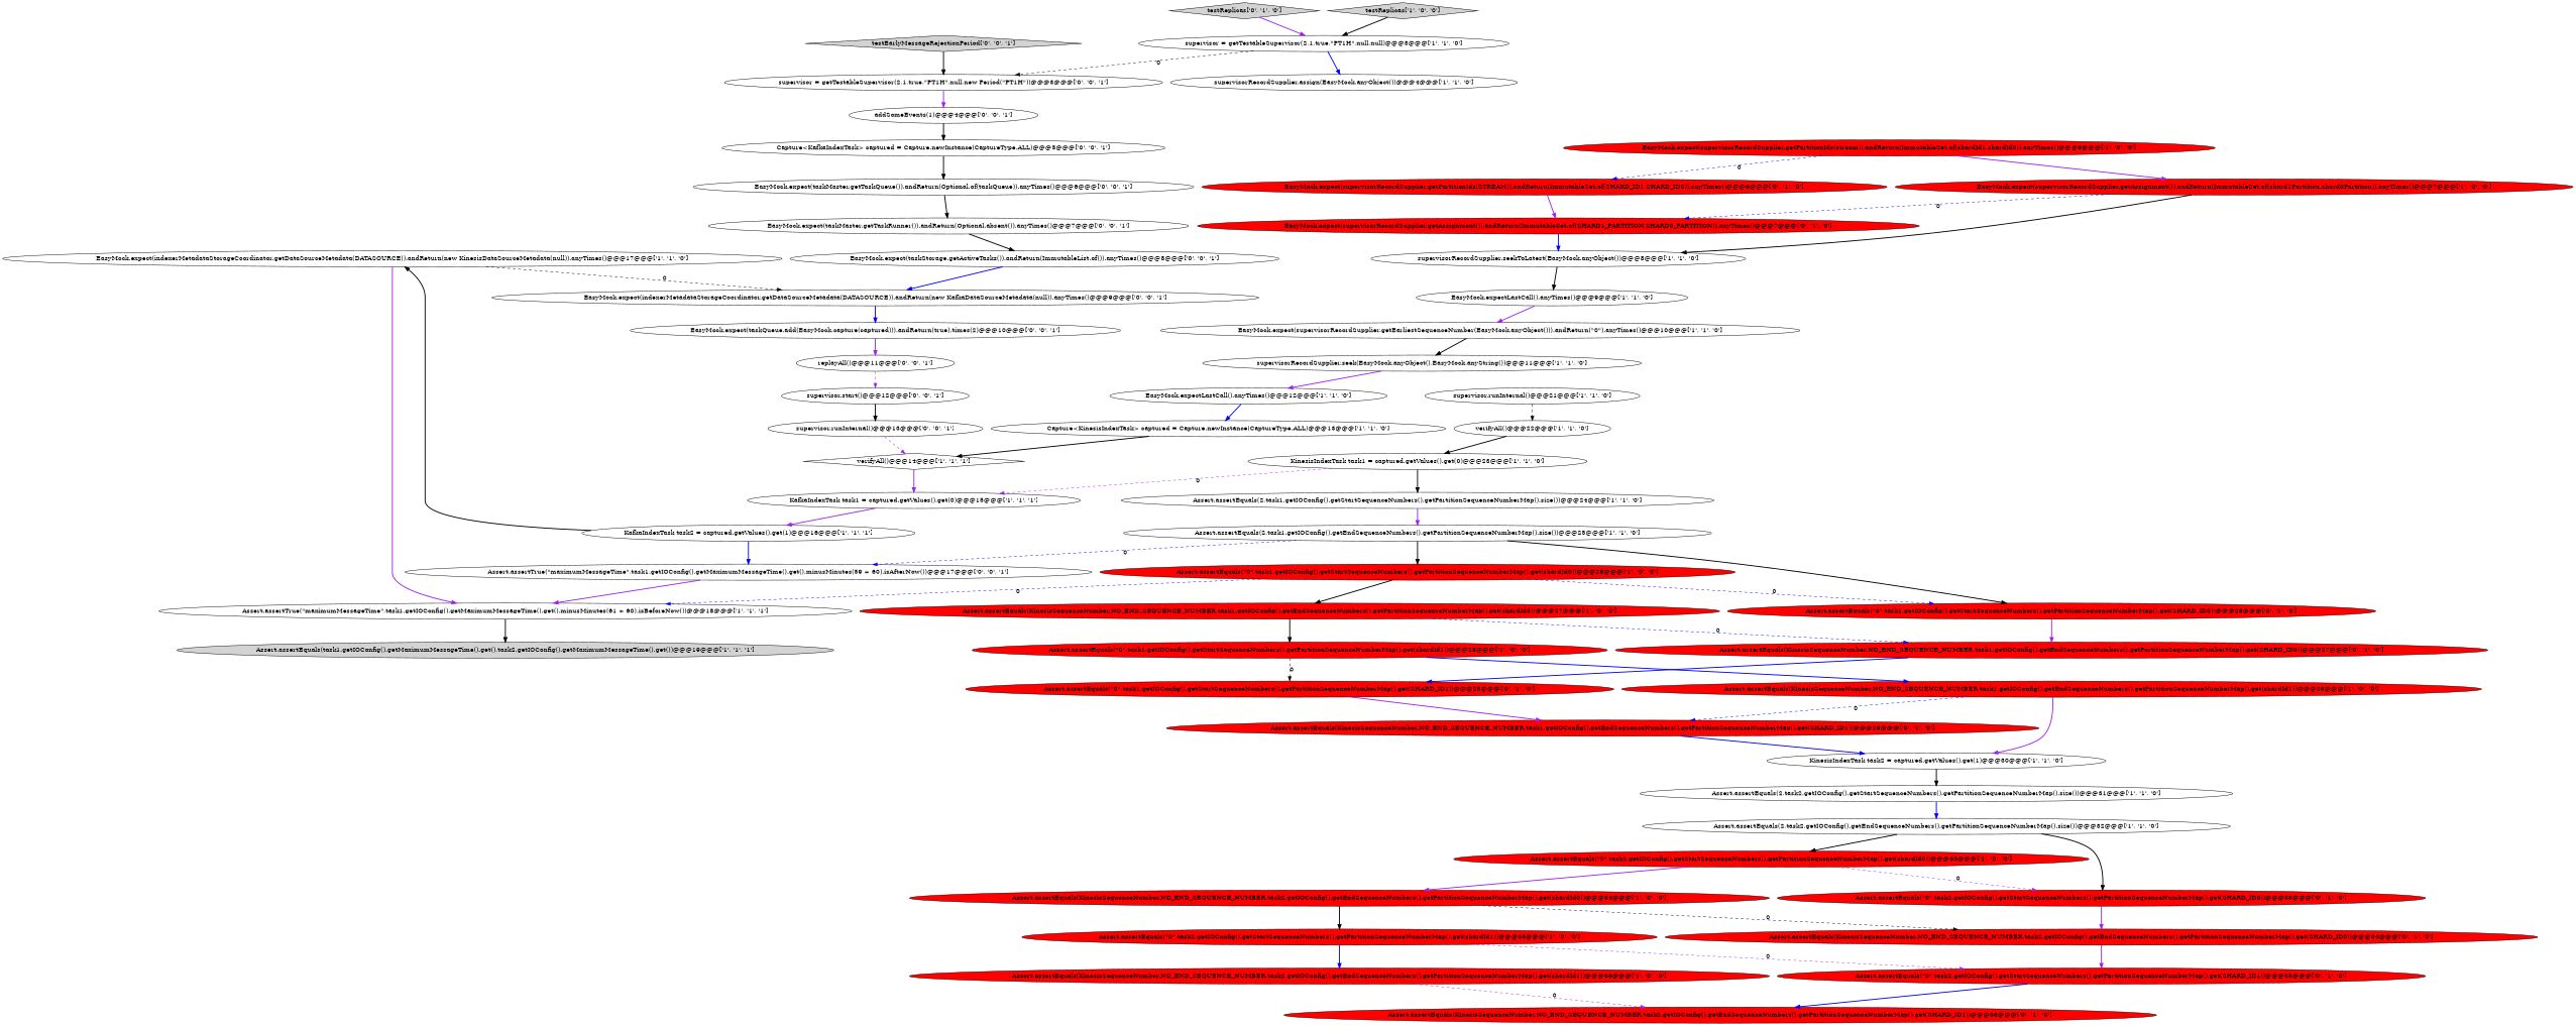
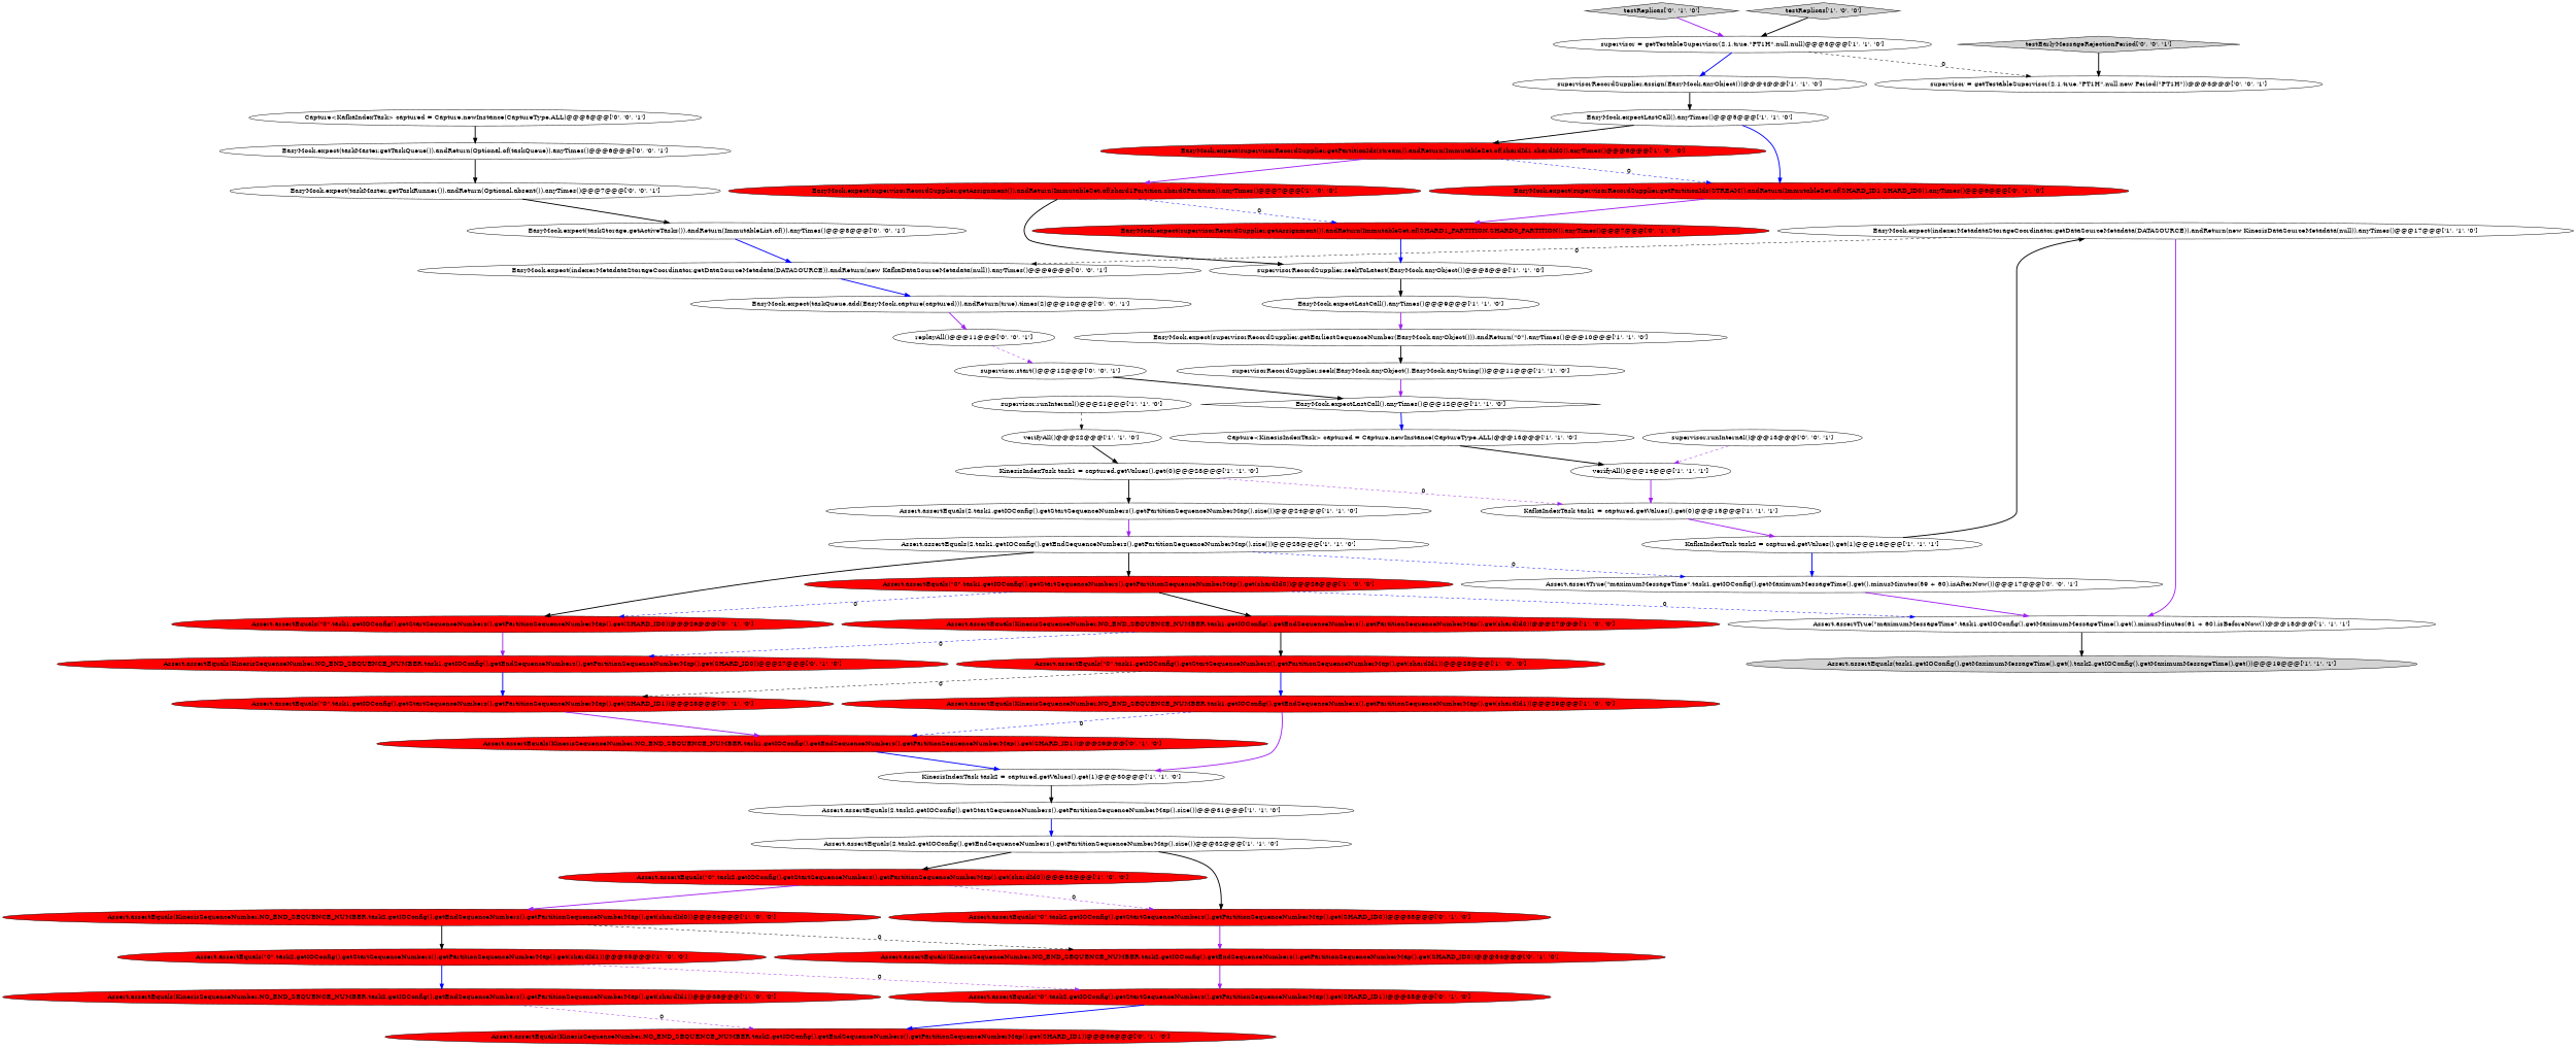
  digraph {
    node [fillcolor=white shape=ellipse style=filled]
    edge [color=black style=bold]
    n1 [label="Assert.assertTrue(\"maximumMessageTime\",task1.getIOConfig().getMaximumMessageTime().get().minusMinutes(59 + 60).isAfterNow())@@@17@@@['0', '0', '1']"]
    n2 [label="Assert.assertTrue(\"maximumMessageTime\",task1.getIOConfig().getMaximumMessageTime().get().minusMinutes(61 + 60).isBeforeNow())@@@18@@@['1', '1', '1']"]
    n3 [fillcolor=lightgray label="Assert.assertEquals(task1.getIOConfig().getMaximumMessageTime().get(),task2.getIOConfig().getMaximumMessageTime().get())@@@19@@@['1', '1', '1']"]
    n4 [label="supervisor.runInternal()@@@21@@@['1', '1', '0']"]
    n5 [label="verifyAll()@@@22@@@['1', '1', '0']"]
    n6 [label="KinesisIndexTask task1 = captured.getValues().get(0)@@@23@@@['1', '1', '0']"]
    n7 [label="supervisor.start()@@@12@@@['0', '0', '1']"]
    n8 [label="supervisor.runInternal()@@@13@@@['0', '0', '1']"]
-   n9 [label="verifyAll()@@@14@@@['1', '1', '1']" shape=diamond]
+   n9 [label="verifyAll()@@@14@@@['1', '1', '1']"]
    n10 [fillcolor=red label="Assert.assertEquals(\"0\",task2.getIOConfig().getStartSequenceNumbers().getPartitionSequenceNumberMap().get(shardId1))@@@35@@@['1', '0', '0']"]
    n11 [fillcolor=red label="Assert.assertEquals(\"0\",task2.getIOConfig().getStartSequenceNumbers().getPartitionSequenceNumberMap().get(SHARD_ID1))@@@35@@@['0', '1', '0']"]
    n12 [fillcolor=red label="Assert.assertEquals(KinesisSequenceNumber.NO_END_SEQUENCE_NUMBER,task2.getIOConfig().getEndSequenceNumbers().getPartitionSequenceNumberMap().get(shardId1))@@@36@@@['1', '0', '0']"]
    n13 [fillcolor=red label="Assert.assertEquals(KinesisSequenceNumber.NO_END_SEQUENCE_NUMBER,task2.getIOConfig().getEndSequenceNumbers().getPartitionSequenceNumberMap().get(SHARD_ID1))@@@36@@@['0', '1', '0']"]
    n14 [label="Assert.assertEquals(2,task2.getIOConfig().getStartSequenceNumbers().getPartitionSequenceNumberMap().size())@@@31@@@['1', '1', '0']"]
    n15 [label="Assert.assertEquals(2,task2.getIOConfig().getEndSequenceNumbers().getPartitionSequenceNumberMap().size())@@@32@@@['1', '1', '0']"]
    n16 [fillcolor=red label="Assert.assertEquals(\"0\",task2.getIOConfig().getStartSequenceNumbers().getPartitionSequenceNumberMap().get(shardId0))@@@33@@@['1', '0', '0']"]
    n17 [fillcolor=red label="Assert.assertEquals(\"0\",task2.getIOConfig().getStartSequenceNumbers().getPartitionSequenceNumberMap().get(SHARD_ID0))@@@33@@@['0', '1', '0']"]
    n18 [label="Capture<KafkaIndexTask> captured = Capture.newInstance(CaptureType.ALL)@@@5@@@['0', '0', '1']"]
    n19 [label="EasyMock.expect(taskMaster.getTaskQueue()).andReturn(Optional.of(taskQueue)).anyTimes()@@@6@@@['0', '0', '1']"]
    n20 [label="EasyMock.expect(taskMaster.getTaskRunner()).andReturn(Optional.absent()).anyTimes()@@@7@@@['0', '0', '1']"]
    n21 [label="EasyMock.expect(taskStorage.getActiveTasks()).andReturn(ImmutableList.of()).anyTimes()@@@8@@@['0', '0', '1']"]
    n22 [label="EasyMock.expect(indexerMetadataStorageCoordinator.getDataSourceMetadata(DATASOURCE)).andReturn(new KafkaDataSourceMetadata(null)).anyTimes()@@@9@@@['0', '0', '1']"]
    n23 [label="EasyMock.expect(taskQueue.add(EasyMock.capture(captured))).andReturn(true).times(2)@@@10@@@['0', '0', '1']"]
    n24 [label="replayAll()@@@11@@@['0', '0', '1']"]
    n25 [label="EasyMock.expect(supervisorRecordSupplier.getEarliestSequenceNumber(EasyMock.anyObject())).andReturn(\"0\").anyTimes()@@@10@@@['1', '1', '0']"]
    n26 [label="supervisorRecordSupplier.seek(EasyMock.anyObject(),EasyMock.anyString())@@@11@@@['1', '1', '0']"]
-   n27 [label="EasyMock.expectLastCall().anyTimes()@@@12@@@['1', '1', '0']"]
+   n27 [label="EasyMock.expectLastCall().anyTimes()@@@12@@@['1', '1', '0']" shape=diamond]
    n28 [fillcolor=red label="EasyMock.expect(supervisorRecordSupplier.getAssignment()).andReturn(ImmutableSet.of(SHARD1_PARTITION,SHARD0_PARTITION)).anyTimes()@@@7@@@['0', '1', '0']"]
    n29 [label="supervisorRecordSupplier.seekToLatest(EasyMock.anyObject())@@@8@@@['1', '1', '0']"]
    n30 [label="EasyMock.expectLastCall().anyTimes()@@@9@@@['1', '1', '0']"]
    n31 [label="KafkaIndexTask task1 = captured.getValues().get(0)@@@15@@@['1', '1', '1']"]
    n32 [label="Assert.assertEquals(2,task1.getIOConfig().getStartSequenceNumbers().getPartitionSequenceNumberMap().size())@@@24@@@['1', '1', '0']"]
    n33 [fillcolor=lightgray label="testReplicas['0', '1', '0']" shape=diamond]
    n34 [label="supervisor = getTestableSupervisor(2,1,true,\"PT1H\",null,null)@@@3@@@['1', '1', '0']"]
    n35 [label="supervisor = getTestableSupervisor(2,1,true,\"PT1H\",null,new Period(\"PT1H\"))@@@3@@@['0', '0', '1']"]
    n36 [label="supervisorRecordSupplier.assign(EasyMock.anyObject())@@@4@@@['1', '1', '0']"]
    n37 [fillcolor=red label="EasyMock.expect(supervisorRecordSupplier.getAssignment()).andReturn(ImmutableSet.of(shard1Partition,shard0Partition)).anyTimes()@@@7@@@['1', '0', '0']"]
    n38 [label="KafkaIndexTask task2 = captured.getValues().get(1)@@@16@@@['1', '1', '1']"]
    n39 [label="Assert.assertEquals(2,task1.getIOConfig().getEndSequenceNumbers().getPartitionSequenceNumberMap().size())@@@25@@@['1', '1', '0']"]
    n40 [fillcolor=red label="Assert.assertEquals(KinesisSequenceNumber.NO_END_SEQUENCE_NUMBER,task2.getIOConfig().getEndSequenceNumbers().getPartitionSequenceNumberMap().get(shardId0))@@@34@@@['1', '0', '0']"]
    n41 [fillcolor=red label="Assert.assertEquals(KinesisSequenceNumber.NO_END_SEQUENCE_NUMBER,task2.getIOConfig().getEndSequenceNumbers().getPartitionSequenceNumberMap().get(SHARD_ID0))@@@34@@@['0', '1', '0']"]
    n42 [fillcolor=red label="Assert.assertEquals(\"0\",task1.getIOConfig().getStartSequenceNumbers().getPartitionSequenceNumberMap().get(shardId1))@@@28@@@['1', '0', '0']"]
    n43 [fillcolor=red label="Assert.assertEquals(\"0\",task1.getIOConfig().getStartSequenceNumbers().getPartitionSequenceNumberMap().get(SHARD_ID1))@@@28@@@['0', '1', '0']"]
    n44 [fillcolor=red label="Assert.assertEquals(KinesisSequenceNumber.NO_END_SEQUENCE_NUMBER,task1.getIOConfig().getEndSequenceNumbers().getPartitionSequenceNumberMap().get(shardId1))@@@29@@@['1', '0', '0']"]
    n45 [fillcolor=red label="Assert.assertEquals(KinesisSequenceNumber.NO_END_SEQUENCE_NUMBER,task1.getIOConfig().getEndSequenceNumbers().getPartitionSequenceNumberMap().get(SHARD_ID1))@@@29@@@['0', '1', '0']"]
    n46 [label="KinesisIndexTask task2 = captured.getValues().get(1)@@@30@@@['1', '1', '0']"]
    n47 [fillcolor=lightgray label="testEarlyMessageRejectionPeriod['0', '0', '1']" shape=diamond]
-   n48 [label="addSomeEvents(1)@@@4@@@['0', '0', '1']"]
+   n49 [label="EasyMock.expectLastCall().anyTimes()@@@5@@@['1', '1', '0']"]
    n50 [label="EasyMock.expect(indexerMetadataStorageCoordinator.getDataSourceMetadata(DATASOURCE)).andReturn(new KinesisDataSourceMetadata(null)).anyTimes()@@@17@@@['1', '1', '0']"]
    n51 [fillcolor=red label="Assert.assertEquals(\"0\",task1.getIOConfig().getStartSequenceNumbers().getPartitionSequenceNumberMap().get(SHARD_ID0))@@@26@@@['0', '1', '0']"]
    n52 [fillcolor=red label="Assert.assertEquals(\"0\",task1.getIOConfig().getStartSequenceNumbers().getPartitionSequenceNumberMap().get(shardId0))@@@26@@@['1', '0', '0']"]
    n53 [fillcolor=red label="Assert.assertEquals(KinesisSequenceNumber.NO_END_SEQUENCE_NUMBER,task1.getIOConfig().getEndSequenceNumbers().getPartitionSequenceNumberMap().get(SHARD_ID0))@@@27@@@['0', '1', '0']"]
    n54 [fillcolor=red label="Assert.assertEquals(KinesisSequenceNumber.NO_END_SEQUENCE_NUMBER,task1.getIOConfig().getEndSequenceNumbers().getPartitionSequenceNumberMap().get(shardId0))@@@27@@@['1', '0', '0']"]
    n55 [fillcolor=lightgray label="testReplicas['1', '0', '0']" shape=diamond]
    n56 [fillcolor=red label="EasyMock.expect(supervisorRecordSupplier.getPartitionIds(stream)).andReturn(ImmutableSet.of(shardId1,shardId0)).anyTimes()@@@6@@@['1', '0', '0']"]
    n57 [fillcolor=red label="EasyMock.expect(supervisorRecordSupplier.getPartitionIds(STREAM)).andReturn(ImmutableSet.of(SHARD_ID1,SHARD_ID0)).anyTimes()@@@6@@@['0', '1', '0']"]
    n58 [label="Capture<KinesisIndexTask> captured = Capture.newInstance(CaptureType.ALL)@@@13@@@['1', '1', '0']"]
    n1 -> n2 [color=purple]
    n2 -> n3
    n4 -> n5 [style=dashed]
    n5 -> n6
    n6 -> n31 [color=purple label=0 style=dashed]
    n6 -> n32
-   n7 -> n8
+   n7 -> n27
    n8 -> n9 [color=purple style=dashed]
    n9 -> n31 [color=purple]
    n10 -> n11 [color=purple label=0 style=dashed]
    n10 -> n12 [color=blue]
    n11 -> n13 [color=blue]
    n12 -> n13 [color=purple label=0 style=dashed]
    n14 -> n15 [color=blue]
    n15 -> n16
    n15 -> n17
    n16 -> n17 [color=purple label=0 style=dashed]
    n16 -> n40 [color=purple]
    n17 -> n41 [color=purple]
    n18 -> n19
    n19 -> n20
    n20 -> n21
    n21 -> n22 [color=blue]
    n22 -> n23 [color=blue]
    n23 -> n24 [color=purple]
    n24 -> n7 [color=purple style=dashed]
    n25 -> n26
    n26 -> n27 [color=purple]
    n27 -> n58 [color=blue]
    n28 -> n29 [color=blue]
    n29 -> n30
    n30 -> n25 [color=purple]
    n31 -> n38 [color=purple]
    n32 -> n39 [color=purple]
    n33 -> n34 [color=purple]
    n34 -> n35 [label=0 style=dashed]
    n34 -> n36 [color=blue]
-   n35 -> n48 [color=purple]
+   n36 -> n49
    n37 -> n28 [color=blue label=0 style=dashed]
    n37 -> n29
    n38 -> n1 [color=blue]
    n38 -> n50
    n39 -> n1 [color=blue label=0 style=dashed]
    n39 -> n51
    n39 -> n52
    n40 -> n10
    n40 -> n41 [label=0 style=dashed]
    n41 -> n11 [color=purple]
    n42 -> n43 [label=0 style=dashed]
    n42 -> n44 [color=blue]
    n43 -> n45 [color=purple]
    n44 -> n45 [color=blue label=0 style=dashed]
    n44 -> n46 [color=purple]
    n45 -> n46 [color=blue]
    n46 -> n14
    n47 -> n35
-   n48 -> n18
+   n49 -> n56
+   n49 -> n57 [color=blue]
    n50 -> n2 [color=purple]
    n50 -> n22 [label=0 style=dashed]
    n51 -> n53 [color=purple]
    n52 -> n2 [color=blue label=0 style=dashed]
    n52 -> n51 [color=blue label=0 style=dashed]
    n52 -> n54
    n53 -> n43 [color=blue]
    n54 -> n42
    n54 -> n53 [color=blue label=0 style=dashed]
    n55 -> n34
    n56 -> n37 [color=purple]
    n56 -> n57 [color=blue label=0 style=dashed]
    n57 -> n28 [color=purple]
    n58 -> n9
  }
